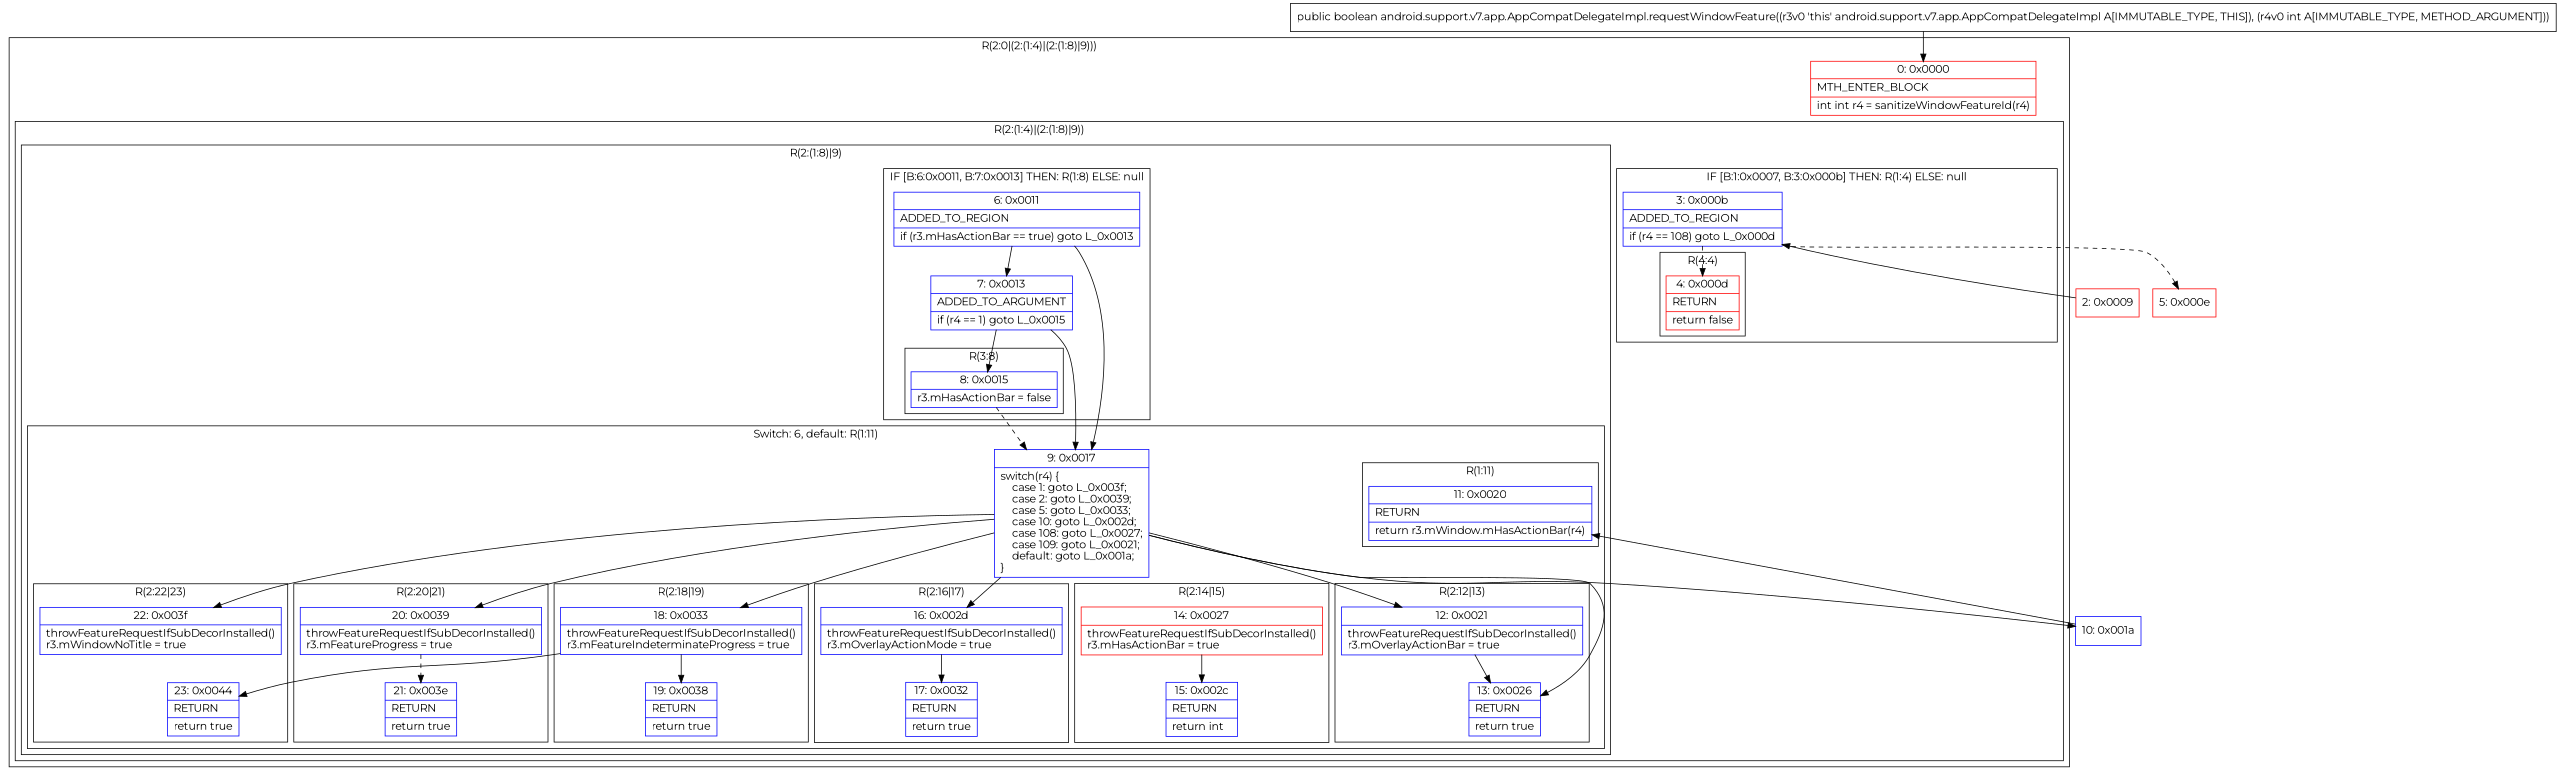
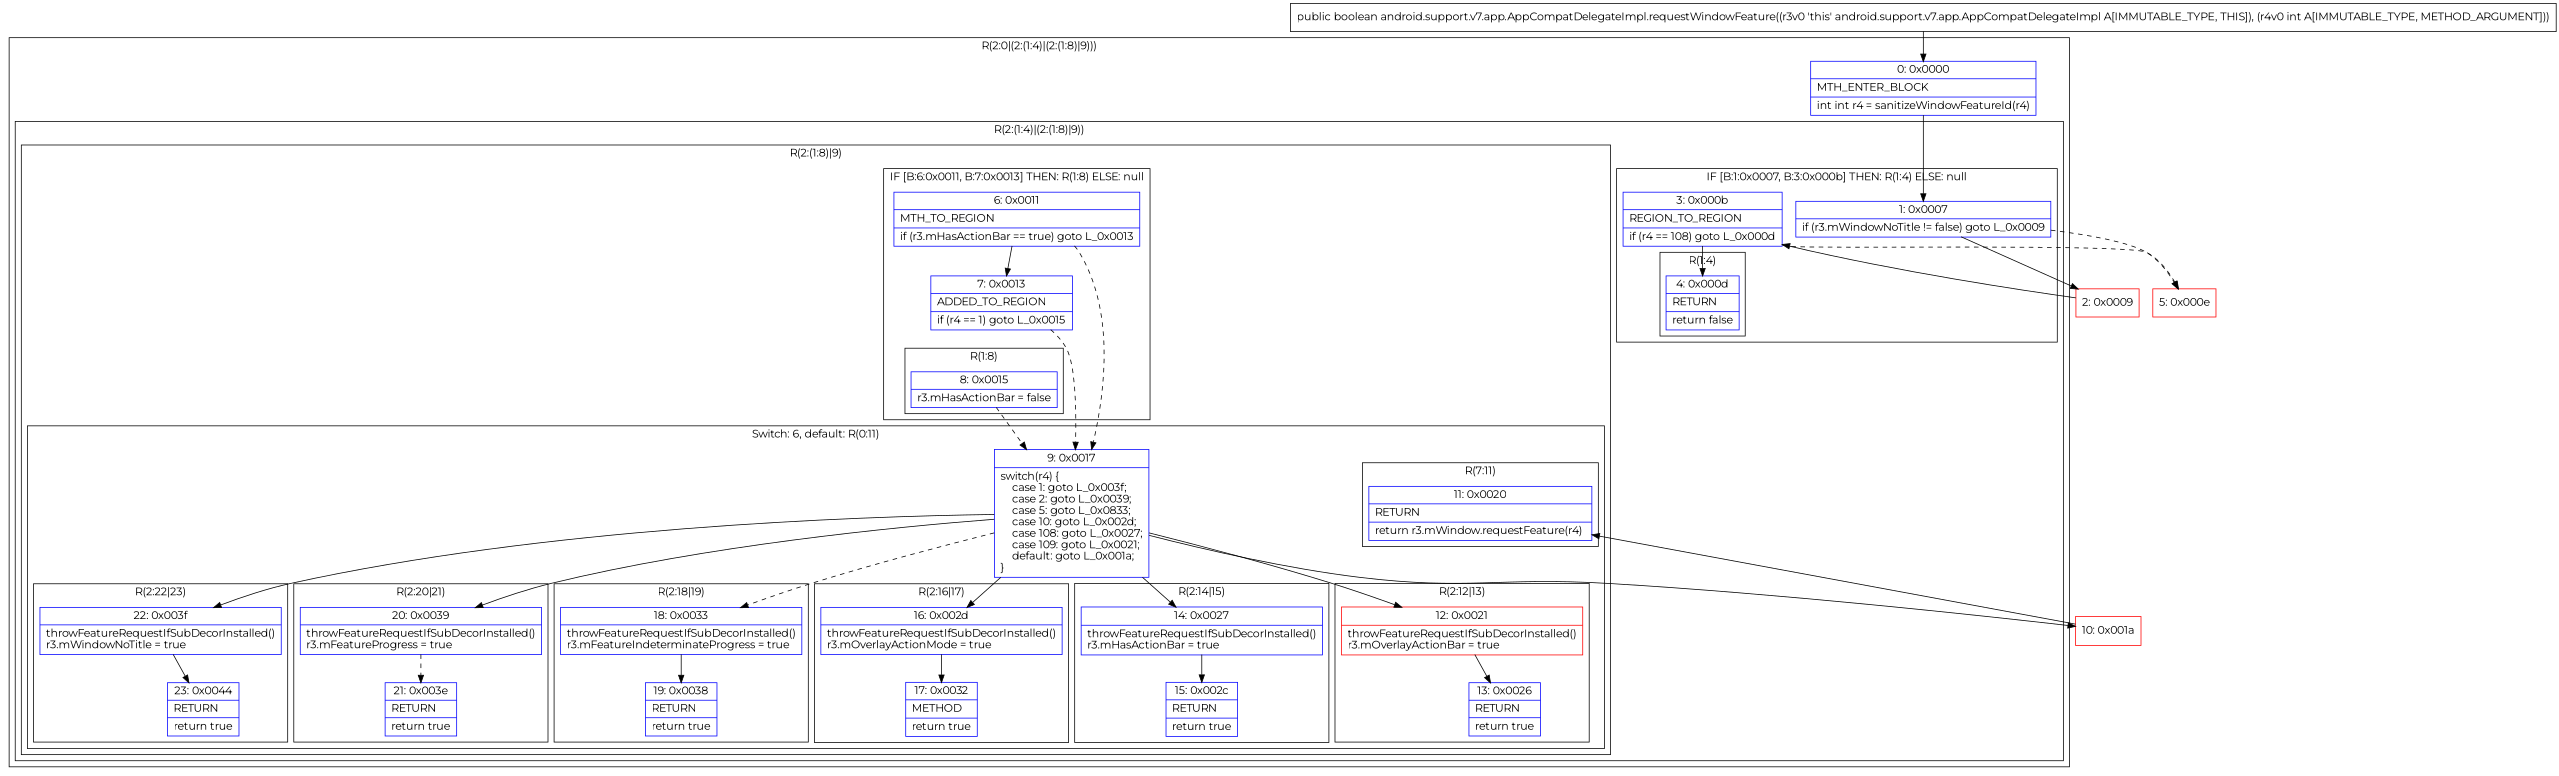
  digraph {
    fontname=Montserrat
    node [color=blue fontname=Montserrat shape=record]
    edge [fontname=Montserrat]
-   n1 [color=red label="{4\:\ 0x000d|RETURN\l|return false\l}"]
-   n3 [label="{3\:\ 0x000b|ADDED_TO_REGION\l|if (r4 == 108) goto L_0x000d\l}"]
+   n1 [label="{4\:\ 0x000d|RETURN\l|return false\l}"]
+   n2 [label="{1\:\ 0x0007|if (r3.mWindowNoTitle != false) goto L_0x0009\l}"]
+   n3 [label="{3\:\ 0x000b|REGION_TO_REGION\l|if (r4 == 108) goto L_0x000d\l}"]
    n4 [label="{8\:\ 0x0015|r3.mHasActionBar = false\l}"]
-   n5 [label="{6\:\ 0x0011|ADDED_TO_REGION\l|if (r3.mHasActionBar == true) goto L_0x0013\l}"]
-   n6 [label="{7\:\ 0x0013|ADDED_TO_ARGUMENT\l|if (r4 == 1) goto L_0x0015\l}"]
+   n5 [label="{6\:\ 0x0011|MTH_TO_REGION\l|if (r3.mHasActionBar == true) goto L_0x0013\l}"]
+   n6 [label="{7\:\ 0x0013|ADDED_TO_REGION\l|if (r4 == 1) goto L_0x0015\l}"]
    n7 [label="{22\:\ 0x003f|throwFeatureRequestIfSubDecorInstalled()\lr3.mWindowNoTitle = true\l}"]
    n8 [label="{23\:\ 0x0044|RETURN\l|return true\l}"]
    n9 [label="{20\:\ 0x0039|throwFeatureRequestIfSubDecorInstalled()\lr3.mFeatureProgress = true\l}"]
    n10 [label="{21\:\ 0x003e|RETURN\l|return true\l}"]
    n11 [label="{18\:\ 0x0033|throwFeatureRequestIfSubDecorInstalled()\lr3.mFeatureIndeterminateProgress = true\l}"]
    n12 [label="{19\:\ 0x0038|RETURN\l|return true\l}"]
    n13 [label="{16\:\ 0x002d|throwFeatureRequestIfSubDecorInstalled()\lr3.mOverlayActionMode = true\l}"]
-   n14 [label="{17\:\ 0x0032|RETURN\l|return true\l}"]
-   n15 [color=red label="{14\:\ 0x0027|throwFeatureRequestIfSubDecorInstalled()\lr3.mHasActionBar = true\l}"]
-   n16 [label="{15\:\ 0x002c|RETURN\l|return int\l}"]
-   n17 [label="{12\:\ 0x0021|throwFeatureRequestIfSubDecorInstalled()\lr3.mOverlayActionBar = true\l}"]
+   n14 [label="{17\:\ 0x0032|METHOD\l|return true\l}"]
+   n15 [label="{14\:\ 0x0027|throwFeatureRequestIfSubDecorInstalled()\lr3.mHasActionBar = true\l}"]
+   n16 [label="{15\:\ 0x002c|RETURN\l|return true\l}"]
+   n17 [color=red label="{12\:\ 0x0021|throwFeatureRequestIfSubDecorInstalled()\lr3.mOverlayActionBar = true\l}"]
    n18 [label="{13\:\ 0x0026|RETURN\l|return true\l}"]
-   n19 [label="{11\:\ 0x0020|RETURN\l|return r3.mWindow.mHasActionBar(r4)\l}"]
-   n20 [label="{9\:\ 0x0017|switch(r4) \{\l    case 1: goto L_0x003f;\l    case 2: goto L_0x0039;\l    case 5: goto L_0x0033;\l    case 10: goto L_0x002d;\l    case 108: goto L_0x0027;\l    case 109: goto L_0x0021;\l    default: goto L_0x001a;\l\}\l}"]
-   n21 [color=red label="{0\:\ 0x0000|MTH_ENTER_BLOCK\l|int int r4 = sanitizeWindowFeatureId(r4)\l}"]
+   n19 [label="{11\:\ 0x0020|RETURN\l|return r3.mWindow.requestFeature(r4)\l}"]
+   n20 [label="{9\:\ 0x0017|switch(r4) \{\l    case 1: goto L_0x003f;\l    case 2: goto L_0x0039;\l    case 5: goto L_0x0833;\l    case 10: goto L_0x002d;\l    case 108: goto L_0x0027;\l    case 109: goto L_0x0021;\l    default: goto L_0x001a;\l\}\l}"]
+   n21 [label="{0\:\ 0x0000|MTH_ENTER_BLOCK\l|int int r4 = sanitizeWindowFeatureId(r4)\l}"]
    n22 [color=red label="{2\:\ 0x0009}"]
    n23 [color=red label="{5\:\ 0x000e}"]
-   n24 [label="{10\:\ 0x001a}"]
+   n24 [color=red label="{10\:\ 0x001a}"]
    n25 [label="{public boolean android.support.v7.app.AppCompatDelegateImpl.requestWindowFeature((r3v0 'this' android.support.v7.app.AppCompatDelegateImpl A[IMMUTABLE_TYPE, THIS]), (r4v0 int A[IMMUTABLE_TYPE, METHOD_ARGUMENT])) }" color=""]
    subgraph cluster_1 {
      label="R(2:0|(2:(1:4)|(2:(1:8)|9)))"
      n21
      subgraph cluster_2 {
        label="R(2:(1:4)|(2:(1:8)|9))"
        subgraph cluster_3 {
          label="IF [B:1:0x0007, B:3:0x000b] THEN: R(1:4) ELSE: null"
+         n2
          n3
          subgraph cluster_4 {
-           label="R(4:4)"
+           label="R(1:4)"
            n1
          }
        }
        subgraph cluster_5 {
          label="R(2:(1:8)|9)"
          subgraph cluster_6 {
            label="IF [B:6:0x0011, B:7:0x0013] THEN: R(1:8) ELSE: null"
            n5
            n6
            subgraph cluster_7 {
-             label="R(3:8)"
+             label="R(1:8)"
              n4
            }
          }
          subgraph cluster_8 {
-           label="Switch: 6, default: R(1:11)"
+           label="Switch: 6, default: R(0:11)"
            n20
            subgraph cluster_9 {
              label="R(2:22|23)"
              n7
              n8
            }
            subgraph cluster_10 {
              label="R(2:20|21)"
              n9
              n10
            }
            subgraph cluster_11 {
              label="R(2:18|19)"
              n11
              n12
            }
            subgraph cluster_12 {
              label="R(2:16|17)"
              n13
              n14
            }
            subgraph cluster_13 {
              label="R(2:14|15)"
              n15
              n16
            }
            subgraph cluster_14 {
              label="R(2:12|13)"
              n17
              n18
            }
            subgraph cluster_15 {
-             label="R(1:11)"
+             label="R(7:11)"
              n19
            }
          }
        }
      }
    }
-   n3 -> n1 [style=dashed]
+   n2 -> n22
+   n2 -> n23 [style=dashed]
+   n3 -> n1
    n3 -> n23 [style=dashed]
    n4 -> n20 [style=dashed]
    n5 -> n6
-   n5 -> n20 [style=solid]
-   n6 -> n4
-   n6 -> n20 [style=solid]
-   n11 -> n8
+   n5 -> n20 [style=dashed]
+   n6 -> n20 [style=dashed]
+   n7 -> n8
    n9 -> n10 [style=dashed]
    n11 -> n12
    n13 -> n14
    n15 -> n16
    n17 -> n18
    n20 -> n7
    n20 -> n9
-   n20 -> n11
+   n20 -> n11 [style=dashed]
    n20 -> n13
-   n20 -> n18
+   n20 -> n15
    n20 -> n17
    n20 -> n24
+   n21 -> n2
    n22 -> n3
    n24 -> n19
    n25 -> n21
  }
